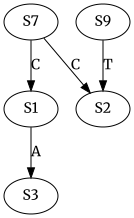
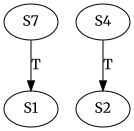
  strict digraph {
    fontname=Merriweather
    node [fontname=Merriweather]
    edge [fontname=Merriweather]
    n1 [label=S7]
    S1
    S2
-   S3
-   S4 [label=S9]
-   n1 -> S1 [label=C]
-   n1 -> S2 [label=C]
-   S1 -> S3 [label=A]
+   S4
+   n1 -> S1 [label=T]
    S4 -> S2 [label=T]
  }
